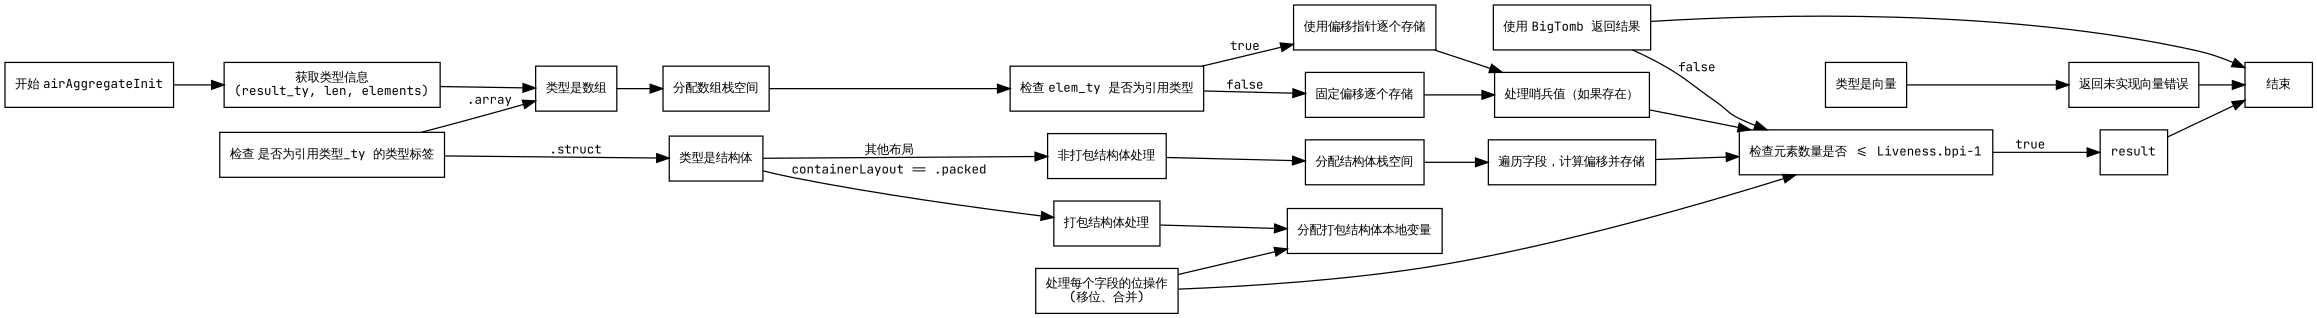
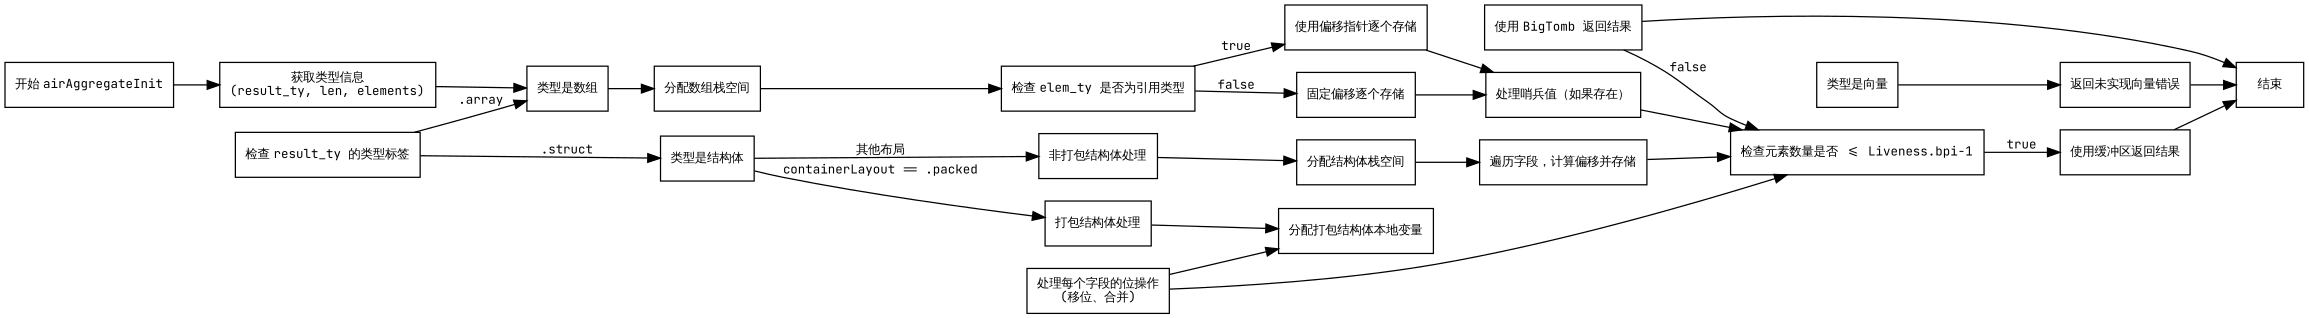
  digraph {
    fontname="JetBrains Mono"
    rankdir=LR
    node [fontname="JetBrains Mono" fontsize=10 shape=rectangle]
    edge [fontname="JetBrains Mono" fontsize=10]
    n1 [label="开始 airAggregateInit"]
    n2 [label="获取类型信息\n(result_ty, len, elements)"]
    n3 [label="类型是数组"]
-   n4 [label="检查 是否为引用类型_ty 的类型标签"]
+   n4 [label="检查 result_ty 的类型标签"]
    n5 [label="类型是结构体"]
    n6 [label="分配数组栈空间"]
    n7 [label="打包结构体处理"]
    n8 [label="非打包结构体处理"]
    n9 [label="类型是向量"]
    n10 [label="返回未实现向量错误"]
    n11 [label="检查 elem_ty 是否为引用类型"]
    n12 [label="分配打包结构体本地变量"]
    n13 [label="分配结构体栈空间"]
    n14 [label="结束"]
    n15 [label="遍历字段，计算偏移并存储"]
    n16 [label="使用偏移指针逐个存储"]
    n17 [label="固定偏移逐个存储"]
    n18 [label="处理哨兵值（如果存在）"]
    n19 [label="检查元素数量是否 <= Liveness.bpi-1"]
-   n20 [label=result]
+   n20 [label="使用缓冲区返回结果"]
    n21 [label="处理每个字段的位操作\n(移位、合并)"]
    n22 [label="使用 BigTomb 返回结果"]
    n1 -> n2
    n2 -> n3
    n3 -> n6
    n4 -> n3 [label=".array"]
    n4 -> n5 [label=".struct"]
    n5 -> n7 [label="containerLayout == .packed"]
    n5 -> n8 [label="其他布局"]
    n6 -> n11
    n7 -> n12
    n8 -> n13
    n9 -> n10
    n10 -> n14
    n11 -> n16 [label=true]
    n11 -> n17 [label=false]
    n13 -> n15
    n15 -> n19
    n16 -> n18
    n17 -> n18
    n18 -> n19
    n19 -> n20 [label=true]
    n20 -> n14
    n21 -> n12
    n21 -> n19
    n22 -> n14
    n22 -> n19 [label=false]
  }
